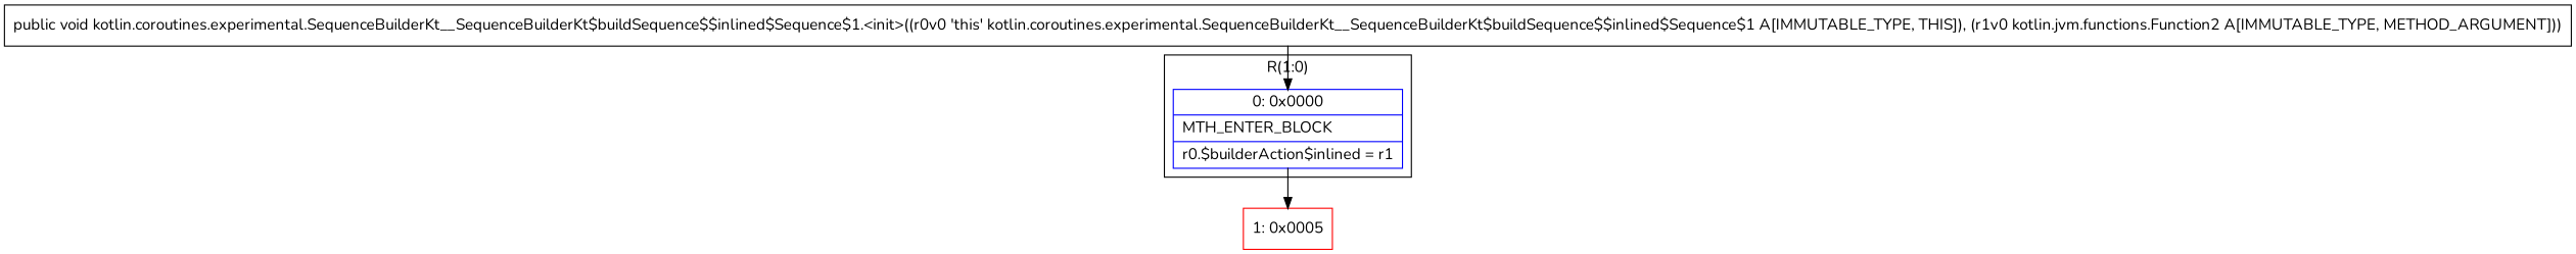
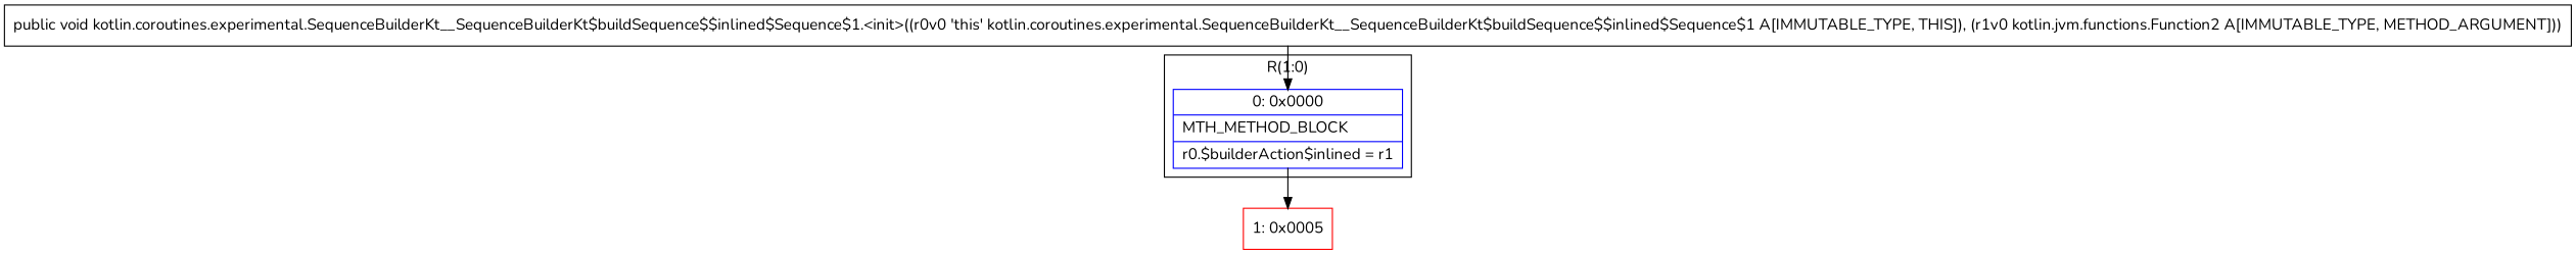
  digraph {
    fontname=Nunito
    node [shape=record fontname=Nunito]
    edge [fontname=Nunito]
-   n1 [color=blue label="{0\:\ 0x0000|MTH_ENTER_BLOCK\l|r0.$builderAction$inlined = r1\l}"]
+   n1 [color=blue label="{0\:\ 0x0000|MTH_METHOD_BLOCK\l|r0.$builderAction$inlined = r1\l}"]
    n2 [color=red label="{1\:\ 0x0005}"]
    n3 [label="{public void kotlin.coroutines.experimental.SequenceBuilderKt__SequenceBuilderKt$buildSequence$$inlined$Sequence$1.\<init\>((r0v0 'this' kotlin.coroutines.experimental.SequenceBuilderKt__SequenceBuilderKt$buildSequence$$inlined$Sequence$1 A[IMMUTABLE_TYPE, THIS]), (r1v0 kotlin.jvm.functions.Function2 A[IMMUTABLE_TYPE, METHOD_ARGUMENT])) }"]
    subgraph cluster_1 {
      label="R(1:0)"
      n1
    }
    n1 -> n2
    n3 -> n1
  }
